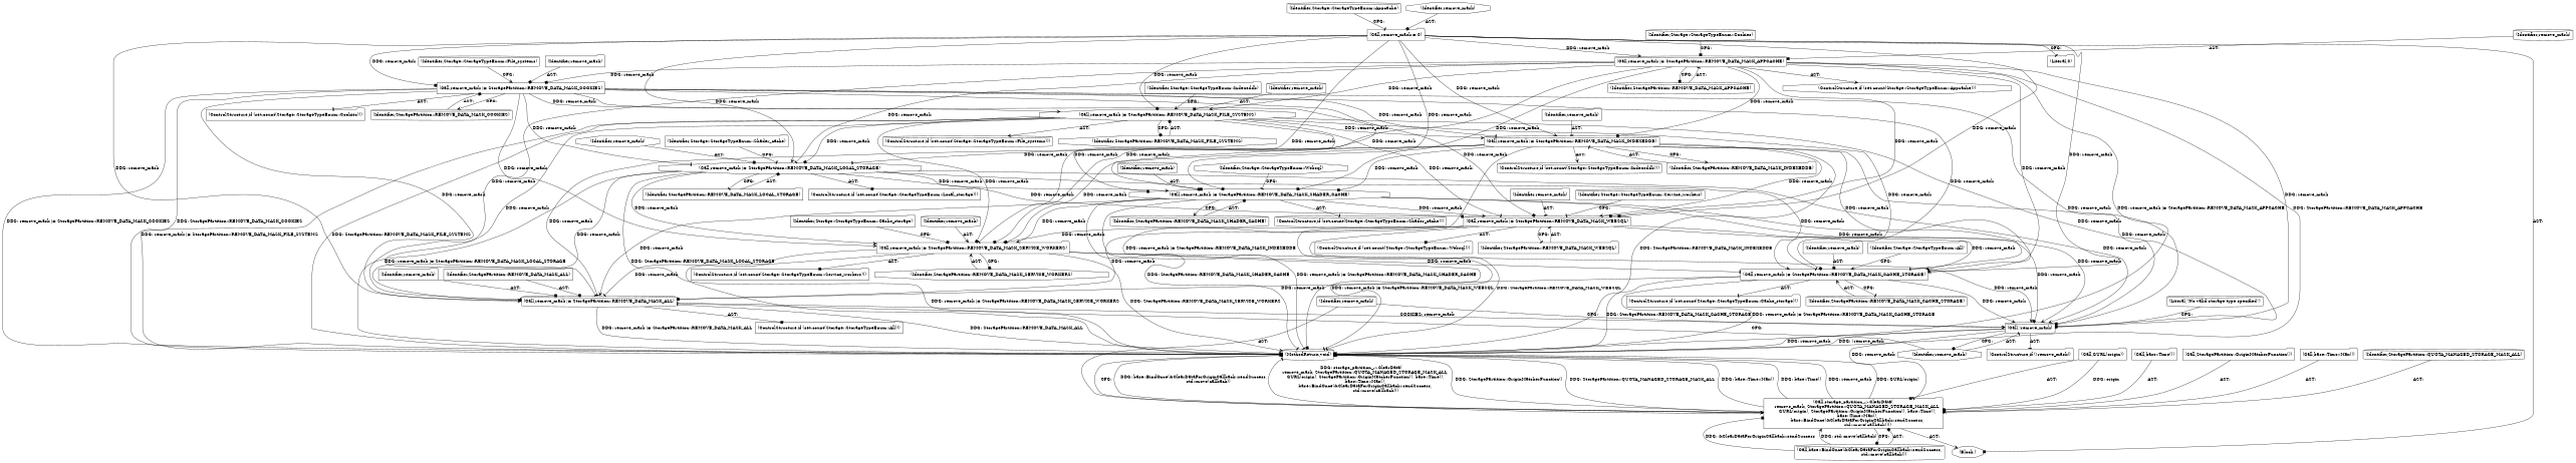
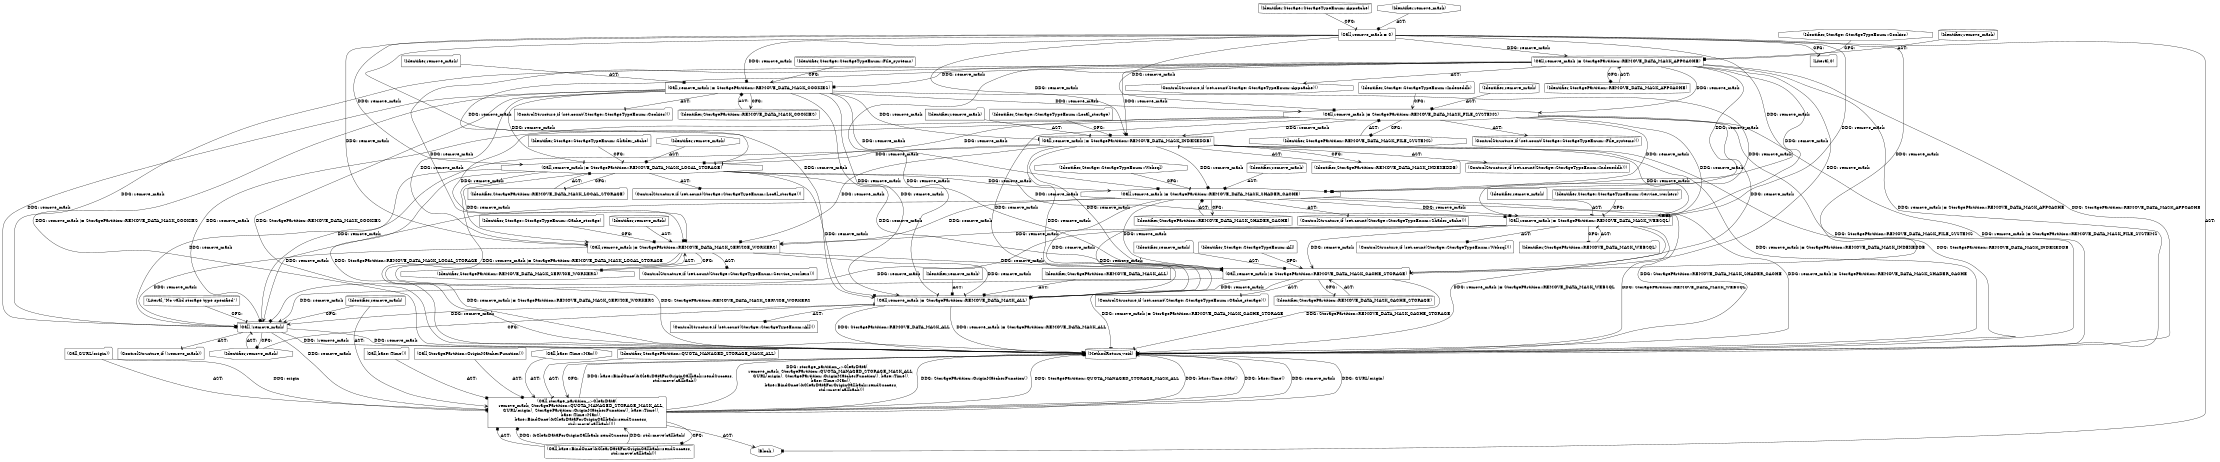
  digraph {
    node [shape=folder]
    edge [arrowhead=box]
    n1 [label="(Call,remove_mask = 0)"]
    n2 [label="(Call,remove_mask |= StoragePartition::REMOVE_DATA_MASK_APPCACHE)" shape=cylinder]
    n3 [label="(Call,remove_mask |= StoragePartition::REMOVE_DATA_MASK_COOKIES)"]
    n4 [label="(Call,remove_mask |= StoragePartition::REMOVE_DATA_MASK_FILE_SYSTEMS)" shape=octagon]
    n5 [label="(Call,remove_mask |= StoragePartition::REMOVE_DATA_MASK_INDEXEDDB)" shape=cylinder]
    n6 [label="(Call,remove_mask |= StoragePartition::REMOVE_DATA_MASK_LOCAL_STORAGE)" shape=octagon]
    n7 [label="(Call,remove_mask |= StoragePartition::REMOVE_DATA_MASK_SHADER_CACHE)" shape=octagon]
    n8 [label="(Call,remove_mask |= StoragePartition::REMOVE_DATA_MASK_WEBSQL)" shape=cylinder]
    n9 [label="(Call,remove_mask |= StoragePartition::REMOVE_DATA_MASK_SERVICE_WORKERS)"]
    n10 [label="(Call,remove_mask |= StoragePartition::REMOVE_DATA_MASK_CACHE_STORAGE)"]
    n11 [label="(Call,remove_mask |= StoragePartition::REMOVE_DATA_MASK_ALL)" shape=cylinder]
    n12 [label="(Block,)" shape=octagon]
    n13 [label="(Literal,0)"]
    n14 [label="(Call,!remove_mask)" shape=cylinder]
    n15 [label="(ControlStructure,if (set.count(Storage::StorageTypeEnum::Appcache)))" shape=octagon]
    n16 [label="(Identifier,StoragePartition::REMOVE_DATA_MASK_APPCACHE)" shape=cylinder]
    n17 [label="(MethodReturn,void)" shape=cylinder]
    n18 [label="(ControlStructure,if (set.count(Storage::StorageTypeEnum::Cookies)))"]
    n19 [label="(Identifier,StoragePartition::REMOVE_DATA_MASK_COOKIES)" shape=cylinder]
    n20 [label="(ControlStructure,if (set.count(Storage::StorageTypeEnum::File_systems)))" shape=cylinder]
    n21 [label="(Identifier,StoragePartition::REMOVE_DATA_MASK_FILE_SYSTEMS)" shape=octagon]
    n22 [label="(ControlStructure,if (set.count(Storage::StorageTypeEnum::Indexeddb)))" shape=cylinder]
    n23 [label="(Identifier,StoragePartition::REMOVE_DATA_MASK_INDEXEDDB)"]
    n24 [label="(Identifier,StoragePartition::REMOVE_DATA_MASK_LOCAL_STORAGE)"]
    n25 [label="(ControlStructure,if (set.count(Storage::StorageTypeEnum::Local_storage)))"]
    n26 [label="(Identifier,StoragePartition::REMOVE_DATA_MASK_SHADER_CACHE)" shape=cylinder]
    n27 [label="(ControlStructure,if (set.count(Storage::StorageTypeEnum::Shader_cache)))" shape=cylinder]
    n28 [label="(ControlStructure,if (set.count(Storage::StorageTypeEnum::Websql)))"]
    n29 [label="(Identifier,StoragePartition::REMOVE_DATA_MASK_WEBSQL)"]
    n30 [label="(ControlStructure,if (set.count(Storage::StorageTypeEnum::Service_workers)))"]
    n31 [label="(Identifier,StoragePartition::REMOVE_DATA_MASK_SERVICE_WORKERS)" shape=octagon]
    n32 [label="(ControlStructure,if (set.count(Storage::StorageTypeEnum::Cache_storage)))"]
    n33 [label="(Identifier,StoragePartition::REMOVE_DATA_MASK_CACHE_STORAGE)" shape=cylinder]
    n34 [label="(ControlStructure,if (set.count(Storage::StorageTypeEnum::All)))"]
    n35 [label="(Call,storage_partition_->ClearData(\n      remove_mask, StoragePartition::QUOTA_MANAGED_STORAGE_MASK_ALL,\n      GURL(origin), StoragePartition::OriginMatcherFunction(), base::Time(),\n      base::Time::Max(),\n      base::BindOnce(&ClearDataForOriginCallback::sendSuccess,\n                     std::move(callback))))"]
    n36 [label="(Identifier,remove_mask)" shape=octagon]
    n37 [label="(ControlStructure,if (!remove_mask))"]
    n38 [label="(Identifier,StoragePartition::REMOVE_DATA_MASK_ALL)"]
    n39 [label="(Call,base::BindOnce(&ClearDataForOriginCallback::sendSuccess,\n                     std::move(callback)))" shape=cylinder]
    n40 [label="(Identifier,Storage::StorageTypeEnum::Service_workers)" shape=cylinder]
    n41 [label="(Identifier,remove_mask)"]
+   n42 [label="(Identifier,Storage::StorageTypeEnum::Local_storage)"]
    n43 [label="(Identifier,remove_mask)" shape=cylinder]
    n44 [label="(Identifier,StoragePartition::QUOTA_MANAGED_STORAGE_MASK_ALL)" shape=cylinder]
    n45 [label="(Identifier,Storage::StorageTypeEnum::File_systems)" shape=cylinder]
    n46 [label="(Identifier,Storage::StorageTypeEnum::All)"]
    n47 [label="(Identifier,Storage::StorageTypeEnum::Websql)" shape=octagon]
    n48 [label="(Identifier,remove_mask)" shape=cylinder]
    n49 [label="(Identifier,remove_mask)" shape=cylinder]
    n50 [label="(Identifier,Storage::StorageTypeEnum::Cache_storage)"]
    n51 [label="(Call,GURL(origin))"]
    n52 [label="(Identifier,Storage::StorageTypeEnum::Indexeddb)"]
    n53 [label="(Identifier,Storage::StorageTypeEnum::Appcache)" shape=cylinder]
    n54 [label="(Identifier,remove_mask)" shape=cylinder]
    n55 [label="(Identifier,remove_mask)"]
    n56 [label="(Identifier,remove_mask)"]
    n57 [label="(Identifier,Storage::StorageTypeEnum::Shader_cache)"]
    n58 [label="(Identifier,remove_mask)" shape=octagon]
    n59 [label="(Identifier,remove_mask)"]
    n60 [label="(Literal,\"No valid storage type specified\")" shape=cylinder]
    n61 [label="(Call,base::Time())"]
    n62 [label="(Call,StoragePartition::OriginMatcherFunction())"]
-   n63 [label="(Call,base::Time::Max())"]
-   n64 [label="(Identifier,Storage::StorageTypeEnum::Cookies)" shape=cylinder]
+   n63 [label="(Call,base::Time::Max())" shape=octagon]
+   n64 [label="(Identifier,Storage::StorageTypeEnum::Cookies)" shape=octagon]
    n65 [label="(Identifier,remove_mask)" shape=cylinder]
    n66 [label="(Identifier,remove_mask)" shape=octagon]
    n67 [label="(Identifier,remove_mask)"]
    n1 -> n2 [arrowhead=vee label="DDG: remove_mask"]
    n1 -> n3 [label="DDG: remove_mask"]
    n1 -> n4 [label="DDG: remove_mask"]
    n1 -> n5 [arrowhead=vee label="DDG: remove_mask"]
    n1 -> n6 [arrowhead=vee label="DDG: remove_mask"]
    n1 -> n7 [label="DDG: remove_mask"]
    n1 -> n8 [label="DDG: remove_mask"]
    n1 -> n9 [arrowhead=tee label="DDG: remove_mask"]
    n1 -> n10 [arrowhead=tee label="DDG: remove_mask"]
    n1 -> n11 [arrowhead=vee label="DDG: remove_mask"]
    n1 -> n12 [label="AST: "]
    n1 -> n13 [arrowhead=tee label="CFG: "]
    n2 -> n3 [label="DDG: remove_mask"]
    n2 -> n4 [arrowhead=vee label="DDG: remove_mask"]
    n2 -> n5 [label="DDG: remove_mask"]
    n2 -> n6 [arrowhead=tee label="DDG: remove_mask"]
    n2 -> n7 [label="DDG: remove_mask"]
    n2 -> n8 [label="DDG: remove_mask"]
    n2 -> n9 [label="DDG: remove_mask"]
    n2 -> n10 [arrowhead=vee label="DDG: remove_mask"]
    n2 -> n11 [arrowhead=tee label="DDG: remove_mask"]
    n2 -> n14 [label="DDG: remove_mask"]
    n2 -> n15 [arrowhead=vee label="AST: "]
    n2 -> n16 [label="CFG: "]
    n2 -> n17 [arrowhead=tee label="DDG: remove_mask |= StoragePartition::REMOVE_DATA_MASK_APPCACHE"]
    n2 -> n17 [arrowhead=tee label="DDG: StoragePartition::REMOVE_DATA_MASK_APPCACHE"]
    n3 -> n4 [arrowhead=vee label="DDG: remove_mask"]
    n3 -> n5 [arrowhead=tee label="DDG: remove_mask"]
    n3 -> n6 [arrowhead=tee label="DDG: remove_mask"]
    n3 -> n7 [label="DDG: remove_mask"]
    n3 -> n8 [label="DDG: remove_mask"]
    n3 -> n9 [arrowhead=vee label="DDG: remove_mask"]
    n3 -> n10 [label="DDG: remove_mask"]
    n3 -> n11 [arrowhead=vee label="DDG: remove_mask"]
    n3 -> n14 [arrowhead=tee label="DDG: remove_mask"]
    n3 -> n17 [arrowhead=vee label="DDG: remove_mask |= StoragePartition::REMOVE_DATA_MASK_COOKIES"]
    n3 -> n17 [arrowhead=vee label="DDG: StoragePartition::REMOVE_DATA_MASK_COOKIES"]
    n3 -> n18 [arrowhead=tee label="AST: "]
    n3 -> n19 [arrowhead=vee label="CFG: "]
    n4 -> n5 [arrowhead=vee label="DDG: remove_mask"]
    n4 -> n6 [label="DDG: remove_mask"]
    n4 -> n7 [label="DDG: remove_mask"]
    n4 -> n8 [arrowhead=tee label="DDG: remove_mask"]
    n4 -> n9 [label="DDG: remove_mask"]
    n4 -> n10 [arrowhead=tee label="DDG: remove_mask"]
    n4 -> n11 [arrowhead=tee label="DDG: remove_mask"]
    n4 -> n14 [label="DDG: remove_mask"]
    n4 -> n17 [arrowhead=vee label="DDG: remove_mask |= StoragePartition::REMOVE_DATA_MASK_FILE_SYSTEMS"]
    n4 -> n17 [arrowhead=vee label="DDG: StoragePartition::REMOVE_DATA_MASK_FILE_SYSTEMS"]
    n4 -> n20 [arrowhead=vee label="AST: "]
    n4 -> n21 [label="CFG: "]
    n5 -> n6 [arrowhead=tee label="DDG: remove_mask"]
    n5 -> n7 [label="DDG: remove_mask"]
    n5 -> n8 [arrowhead=vee label="DDG: remove_mask"]
    n5 -> n9 [label="DDG: remove_mask"]
    n5 -> n10 [arrowhead=tee label="DDG: remove_mask"]
    n5 -> n11 [arrowhead=tee label="DDG: remove_mask"]
    n5 -> n14 [arrowhead=tee label="DDG: remove_mask"]
    n5 -> n17 [label="DDG: remove_mask |= StoragePartition::REMOVE_DATA_MASK_INDEXEDDB"]
    n5 -> n17 [arrowhead=vee label="DDG: StoragePartition::REMOVE_DATA_MASK_INDEXEDDB"]
    n5 -> n22 [arrowhead=vee label="AST: "]
    n5 -> n23 [arrowhead=vee label="CFG: "]
    n6 -> n7 [arrowhead=vee label="DDG: remove_mask"]
    n6 -> n8 [label="DDG: remove_mask"]
    n6 -> n9 [arrowhead=vee label="DDG: remove_mask"]
    n6 -> n10 [arrowhead=vee label="DDG: remove_mask"]
    n6 -> n11 [label="DDG: remove_mask"]
    n6 -> n14 [arrowhead=vee label="DDG: remove_mask"]
    n6 -> n17 [arrowhead=tee label="DDG: remove_mask |= StoragePartition::REMOVE_DATA_MASK_LOCAL_STORAGE"]
    n6 -> n17 [arrowhead=vee label="DDG: StoragePartition::REMOVE_DATA_MASK_LOCAL_STORAGE"]
    n6 -> n24 [arrowhead=tee label="CFG: "]
    n6 -> n25 [label="AST: "]
    n7 -> n8 [arrowhead=vee label="DDG: remove_mask"]
    n7 -> n9 [arrowhead=vee label="DDG: remove_mask"]
    n7 -> n10 [arrowhead=tee label="DDG: remove_mask"]
    n7 -> n11 [arrowhead=vee label="DDG: remove_mask"]
    n7 -> n14 [arrowhead=vee label="DDG: remove_mask"]
    n7 -> n17 [arrowhead=tee label="DDG: StoragePartition::REMOVE_DATA_MASK_SHADER_CACHE"]
    n7 -> n17 [arrowhead=tee label="DDG: remove_mask |= StoragePartition::REMOVE_DATA_MASK_SHADER_CACHE"]
    n7 -> n26 [arrowhead=vee label="CFG: "]
    n7 -> n27 [arrowhead=tee label="AST: "]
    n8 -> n9 [arrowhead=vee label="DDG: remove_mask"]
    n8 -> n10 [arrowhead=vee label="DDG: remove_mask"]
    n8 -> n11 [arrowhead=tee label="DDG: remove_mask"]
    n8 -> n14 [label="DDG: remove_mask"]
    n8 -> n17 [arrowhead=tee label="DDG: remove_mask |= StoragePartition::REMOVE_DATA_MASK_WEBSQL"]
    n8 -> n17 [arrowhead=tee label="DDG: StoragePartition::REMOVE_DATA_MASK_WEBSQL"]
    n8 -> n28 [label="AST: "]
    n8 -> n29 [arrowhead=tee label="CFG: "]
    n9 -> n10 [arrowhead=tee label="DDG: remove_mask"]
    n9 -> n11 [arrowhead=tee label="DDG: remove_mask"]
    n9 -> n14 [arrowhead=vee label="DDG: remove_mask"]
    n9 -> n17 [arrowhead=vee label="DDG: remove_mask |= StoragePartition::REMOVE_DATA_MASK_SERVICE_WORKERS"]
    n9 -> n17 [arrowhead=vee label="DDG: StoragePartition::REMOVE_DATA_MASK_SERVICE_WORKERS"]
    n9 -> n30 [label="AST: "]
    n9 -> n31 [label="CFG: "]
    n10 -> n11 [label="DDG: remove_mask"]
    n10 -> n14 [arrowhead=vee label="DDG: remove_mask"]
    n10 -> n17 [arrowhead=tee label="DDG: StoragePartition::REMOVE_DATA_MASK_CACHE_STORAGE"]
    n10 -> n17 [arrowhead=tee label="DDG: remove_mask |= StoragePartition::REMOVE_DATA_MASK_CACHE_STORAGE"]
    n10 -> n32 [arrowhead=tee label="AST: "]
    n10 -> n33 [arrowhead=tee label="CFG: "]
-   n11 -> n14 [arrowhead=vee label="COOKIES: remove_mask"]
+   n11 -> n14 [arrowhead=vee label="DDG: remove_mask"]
    n11 -> n17 [arrowhead=vee label="DDG: remove_mask |= StoragePartition::REMOVE_DATA_MASK_ALL"]
    n11 -> n17 [arrowhead=vee label="DDG: StoragePartition::REMOVE_DATA_MASK_ALL"]
    n11 -> n34 [label="AST: "]
    n14 -> n17 [label="DDG: !remove_mask"]
    n14 -> n17 [arrowhead=vee label="DDG: remove_mask"]
    n14 -> n35 [arrowhead=tee label="DDG: remove_mask"]
    n14 -> n36 [label="CFG: "]
    n14 -> n37 [arrowhead=tee label="AST: "]
    n16 -> n2 [arrowhead=tee label="AST: "]
    n17 -> n35 [arrowhead=vee label="CFG: "]
    n19 -> n3 [label="AST: "]
    n21 -> n4 [label="AST: "]
    n23 -> n5 [arrowhead=tee label="AST: "]
    n24 -> n6 [label="AST: "]
    n26 -> n7 [label="AST: "]
    n29 -> n8 [arrowhead=tee label="AST: "]
    n31 -> n9 [arrowhead=vee label="AST: "]
    n33 -> n10 [arrowhead=vee label="AST: "]
    n35 -> n12 [arrowhead=vee label="AST: "]
    n35 -> n17 [label="DDG: base::BindOnce(&ClearDataForOriginCallback::sendSuccess,\n                     std::move(callback))"]
    n35 -> n17 [arrowhead=tee label="DDG: storage_partition_->ClearData(\n      remove_mask, StoragePartition::QUOTA_MANAGED_STORAGE_MASK_ALL,\n      GURL(origin), StoragePartition::OriginMatcherFunction(), base::Time(),\n      base::Time::Max(),\n      base::BindOnce(&ClearDataForOriginCallback::sendSuccess,\n                     std::move(callback)))"]
    n35 -> n17 [arrowhead=vee label="DDG: StoragePartition::OriginMatcherFunction()"]
    n35 -> n17 [label="DDG: StoragePartition::QUOTA_MANAGED_STORAGE_MASK_ALL"]
    n35 -> n17 [arrowhead=vee label="DDG: base::Time::Max()"]
    n35 -> n17 [arrowhead=tee label="DDG: base::Time()"]
    n35 -> n17 [arrowhead=tee label="DDG: remove_mask"]
    n35 -> n17 [arrowhead=tee label="DDG: GURL(origin)"]
    n35 -> n39 [label="CFG: "]
    n36 -> n11 [arrowhead=tee label="CFG: "]
    n36 -> n14 [arrowhead=tee label="AST: "]
    n38 -> n11 [label="AST: "]
    n39 -> n35 [label="AST: "]
    n39 -> n35 [label="DDG: &ClearDataForOriginCallback::sendSuccess"]
    n39 -> n35 [arrowhead=vee label="DDG: std::move(callback)"]
    n40 -> n8 [arrowhead=tee label="CFG: "]
    n41 -> n5 [arrowhead=tee label="AST: "]
+   n42 -> n5 [label="CFG: "]
    n43 -> n7 [label="AST: "]
    n44 -> n35 [arrowhead=tee label="AST: "]
    n45 -> n3 [arrowhead=vee label="CFG: "]
    n46 -> n10 [arrowhead=vee label="CFG: "]
    n47 -> n7 [arrowhead=tee label="CFG: "]
    n48 -> n9 [arrowhead=vee label="AST: "]
    n49 -> n14 [arrowhead=vee label="CFG: "]
    n49 -> n35 [arrowhead=vee label="AST: "]
    n50 -> n9 [label="CFG: "]
    n51 -> n35 [label="AST: "]
    n51 -> n35 [arrowhead=tee label="DDG: origin"]
    n52 -> n4 [arrowhead=vee label="CFG: "]
    n53 -> n1 [arrowhead=tee label="CFG: "]
    n54 -> n4 [label="AST: "]
    n55 -> n8 [arrowhead=tee label="AST: "]
    n56 -> n10 [label="AST: "]
    n57 -> n6 [arrowhead=tee label="CFG: "]
    n58 -> n1 [label="AST: "]
    n59 -> n11 [label="AST: "]
    n60 -> n14 [arrowhead=tee label="CFG: "]
    n61 -> n35 [label="AST: "]
    n62 -> n35 [label="AST: "]
    n63 -> n35 [arrowhead=vee label="AST: "]
    n64 -> n2 [label="CFG: "]
    n65 -> n2 [label="AST: "]
    n66 -> n6 [label="AST: "]
    n67 -> n3 [label="AST: "]
  }
